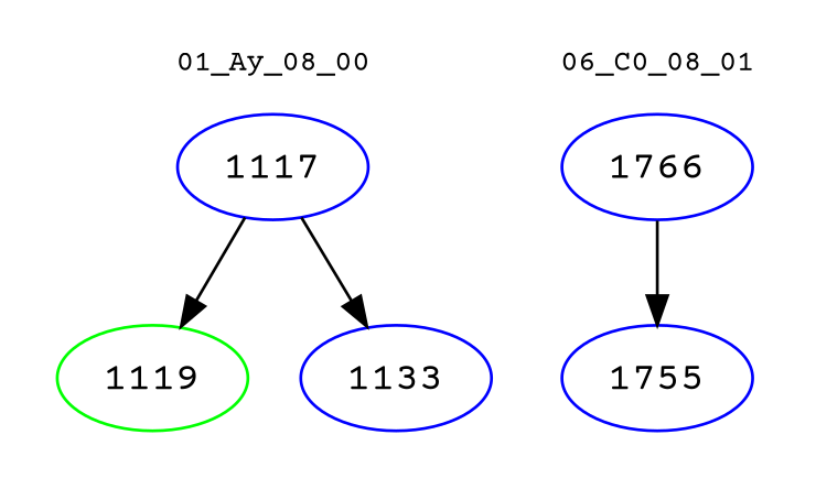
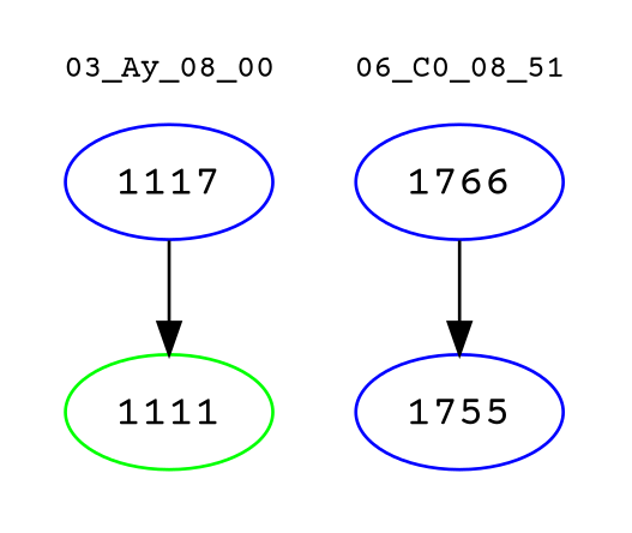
  digraph {
    fontname="Courier Prime"
    node [color=blue fontname="Courier Prime"]
    edge [color=black fontname="Courier Prime"]
    n1 [label=1117]
-   n2 [color=green label=1119]
-   n3 [label=1133]
+   n2 [color=green label=1111]
    n4 [label=1766]
    n5 [label=1755]
    subgraph cluster_1 {
      color=white
      fontsize=10
-     label="01_Ay_08_00"
+     label="03_Ay_08_00"
      n1
      n2
-     n3
    }
    subgraph cluster_2 {
      color=white
      fontsize=10
-     label="06_C0_08_01"
+     label="06_C0_08_51"
      n4
      n5
    }
    n1 -> n2
-   n1 -> n3
    n4 -> n5
  }
